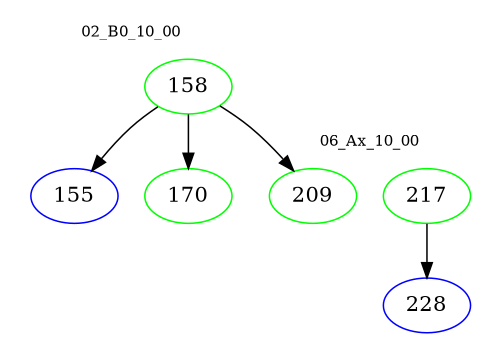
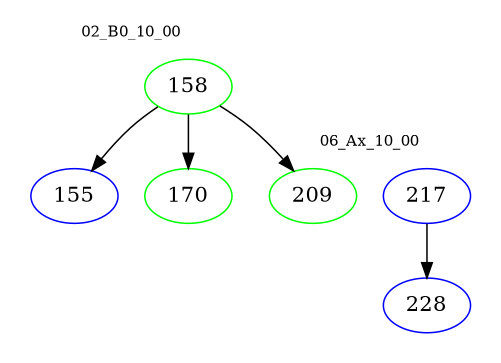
  digraph {
    node [color=blue]
    edge [color=black]
-   n1 [color=green label=217]
+   n1 [label=217]
    n2 [color=green label=209]
    n3 [label=228]
    n4 [color=green label=158]
    n5 [label=155]
    n6 [color=green label=170]
    subgraph cluster_1 {
      color=white
      fontsize=10
      label="06_Ax_10_00"
      n1
      n2
      n3
    }
    subgraph cluster_2 {
      color=white
      fontsize=10
      label="02_B0_10_00"
      n4
      n5
      n6
    }
    n1 -> n3
    n4 -> n2
    n4 -> n5
    n4 -> n6
  }
